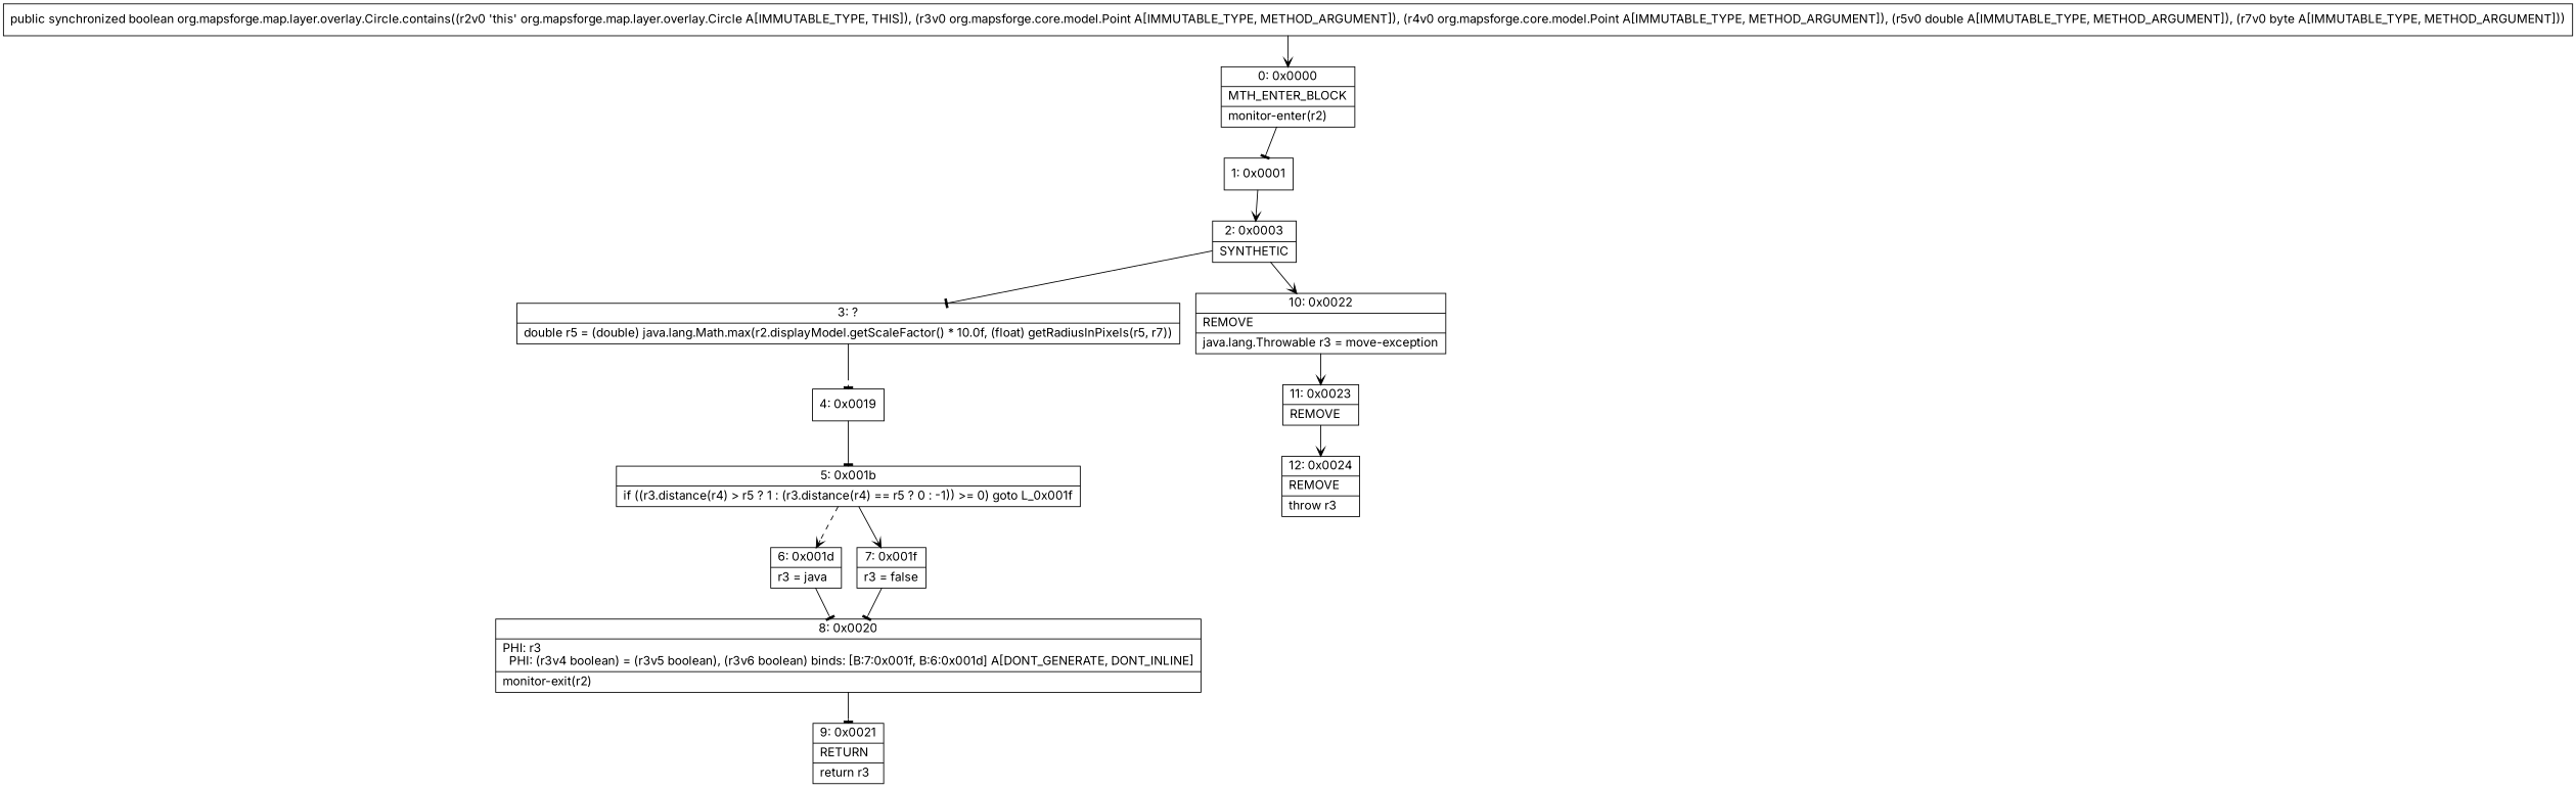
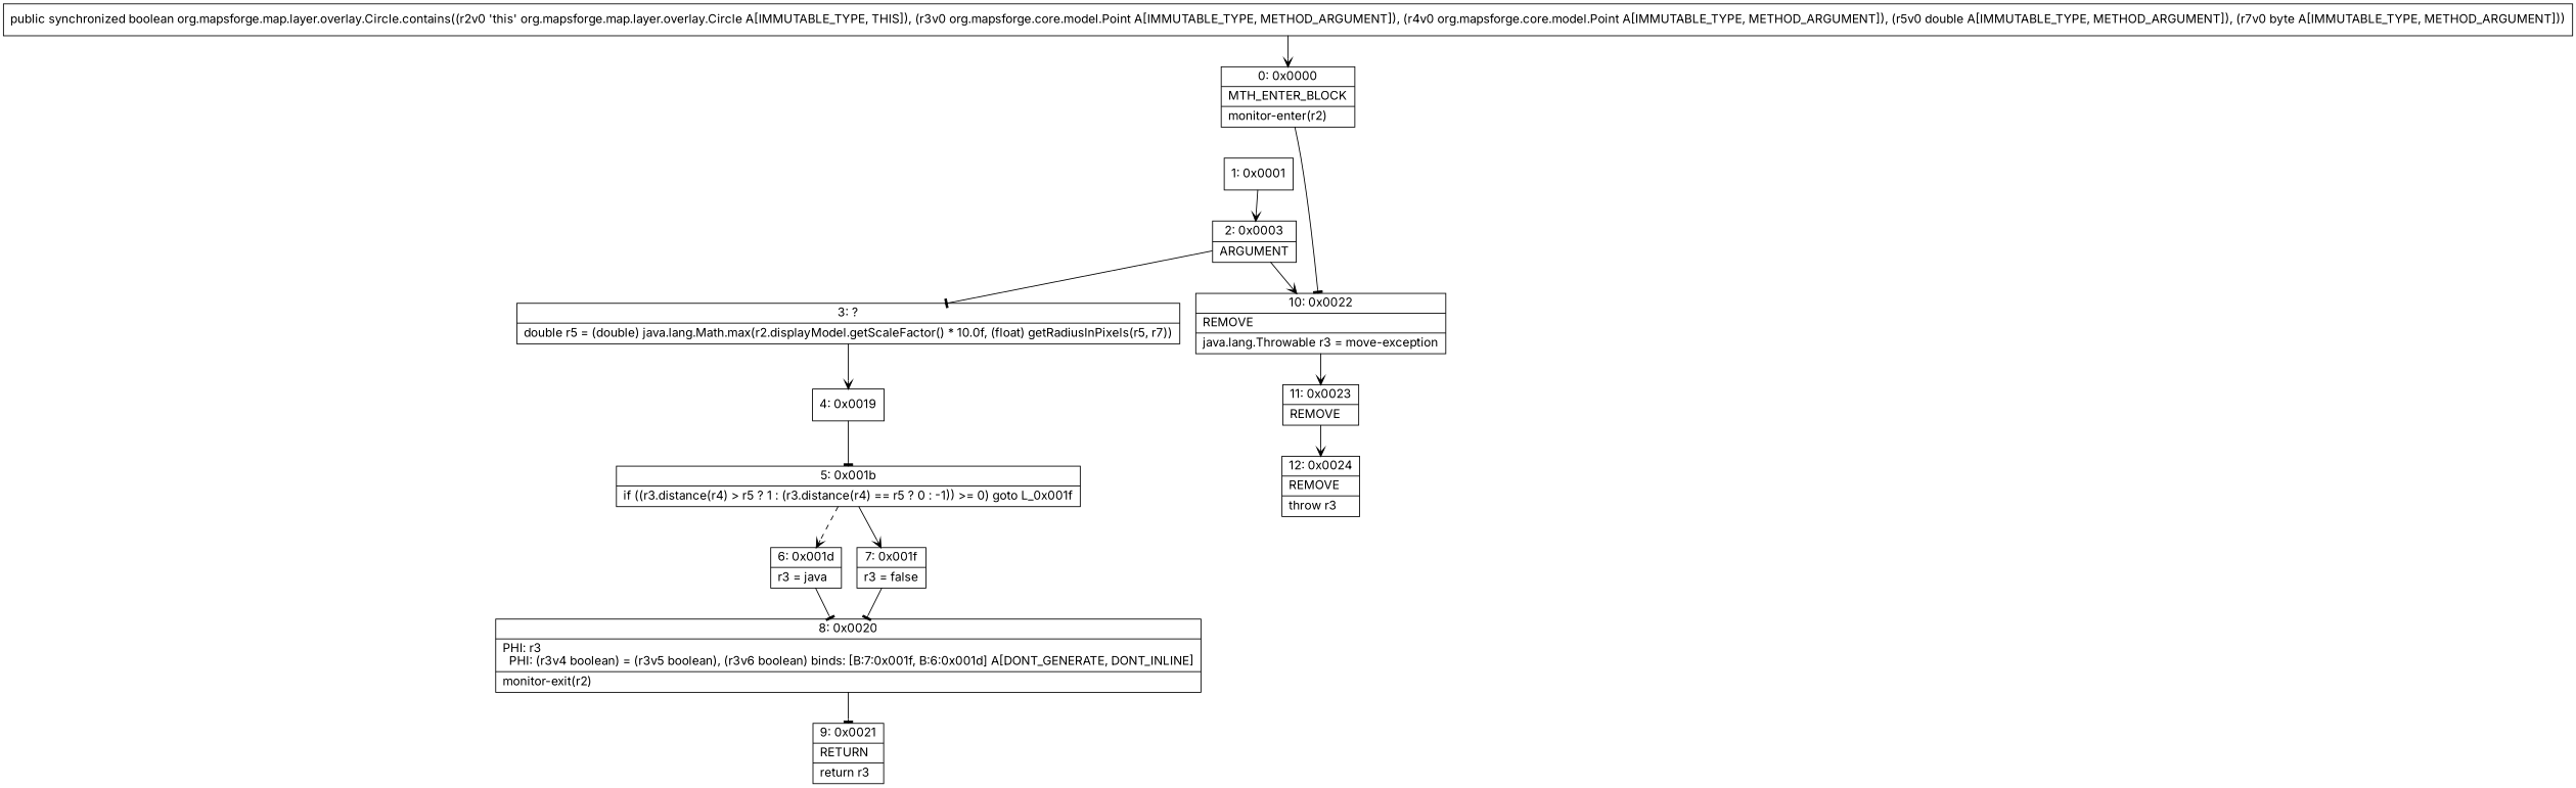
  digraph {
    fontname=Inter
    node [fontname=Inter shape=record]
    edge [arrowhead=vee fontname=Inter]
    n1 [label="{0\:\ 0x0000|MTH_ENTER_BLOCK\l|monitor\-enter(r2)\l}"]
    n2 [label="{1\:\ 0x0001}"]
-   n3 [label="{2\:\ 0x0003|SYNTHETIC\l}"]
+   n3 [label="{2\:\ 0x0003|ARGUMENT\l}"]
    n4 [label="{3\:\ ?|double r5 = (double) java.lang.Math.max(r2.displayModel.getScaleFactor() * 10.0f, (float) getRadiusInPixels(r5, r7))\l}"]
    n5 [label="{10\:\ 0x0022|REMOVE\l|java.lang.Throwable r3 = move\-exception\l}"]
    n6 [label="{4\:\ 0x0019}"]
    n7 [label="{11\:\ 0x0023|REMOVE\l}"]
    n8 [label="{5\:\ 0x001b|if ((r3.distance(r4) \> r5 ? 1 : (r3.distance(r4) == r5 ? 0 : \-1)) \>= 0) goto L_0x001f\l}"]
    n9 [label="{6\:\ 0x001d|r3 = java\l}"]
    n10 [label="{7\:\ 0x001f|r3 = false\l}"]
    n11 [label="{8\:\ 0x0020|PHI: r3 \l  PHI: (r3v4 boolean) = (r3v5 boolean), (r3v6 boolean) binds: [B:7:0x001f, B:6:0x001d] A[DONT_GENERATE, DONT_INLINE]\l|monitor\-exit(r2)\l}"]
    n12 [label="{9\:\ 0x0021|RETURN\l|return r3\l}"]
    n13 [label="{12\:\ 0x0024|REMOVE\l|throw r3\l}"]
    n14 [label="{public synchronized boolean org.mapsforge.map.layer.overlay.Circle.contains((r2v0 'this' org.mapsforge.map.layer.overlay.Circle A[IMMUTABLE_TYPE, THIS]), (r3v0 org.mapsforge.core.model.Point A[IMMUTABLE_TYPE, METHOD_ARGUMENT]), (r4v0 org.mapsforge.core.model.Point A[IMMUTABLE_TYPE, METHOD_ARGUMENT]), (r5v0 double A[IMMUTABLE_TYPE, METHOD_ARGUMENT]), (r7v0 byte A[IMMUTABLE_TYPE, METHOD_ARGUMENT])) }"]
-   n1 -> n2 [arrowhead=tee]
+   n1 -> n5 [arrowhead=tee]
    n2 -> n3
    n3 -> n4 [arrowhead=tee]
    n3 -> n5
-   n4 -> n6 [arrowhead=tee]
+   n4 -> n6
    n5 -> n7
    n6 -> n8 [arrowhead=tee]
    n7 -> n13
    n8 -> n9 [style=dashed]
    n8 -> n10
    n9 -> n11 [arrowhead=tee]
    n10 -> n11 [arrowhead=tee]
    n11 -> n12 [arrowhead=tee]
    n14 -> n1
  }
